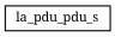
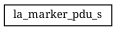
  digraph {
    rankdir=LR
    fontname="Noto Serif"
-   n1 [color=black fillcolor=white fontname="Noto Serif" fontsize=10 height=0.2 label=la_pdu_pdu_s shape=record style=filled width=0.4]
+   n1 [color=black fillcolor=white fontname="Noto Serif" fontsize=10 height=0.2 label=la_marker_pdu_s shape=record style=filled width=0.4]
  }
